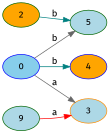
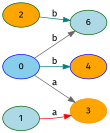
  strict digraph {
    fontname="Fira Sans"
    rankdir=LR
    node [color=darkgreen fillcolor=lightblue fontname="Fira Sans" style=filled]
    edge [color=teal fontname="Fira Sans"]
    0 [color=blue fillcolor=skyblue]
    4 [color=blue fillcolor=orange]
-   6 [label=5]
-   3 [color=darkorange]
+   6
+   3 [color=darkorange fillcolor=orange]
    2 [fillcolor=orange]
-   1 [label=9]
+   1
    0 -> 4 [label=b]
    0 -> 6 [color=gray40 label=b]
    0 -> 3 [color=gray40 label=a]
    2 -> 6 [label=b]
    1 -> 3 [color=red label=a]
  }
